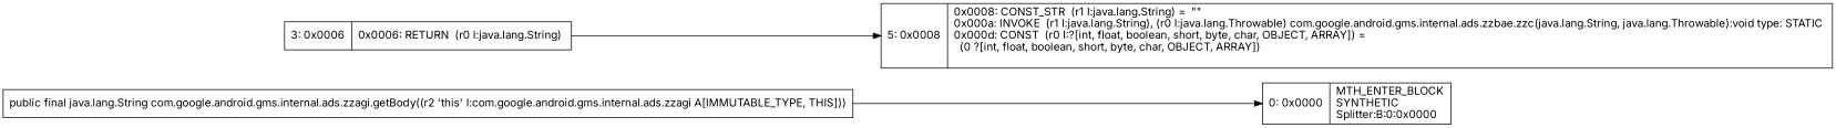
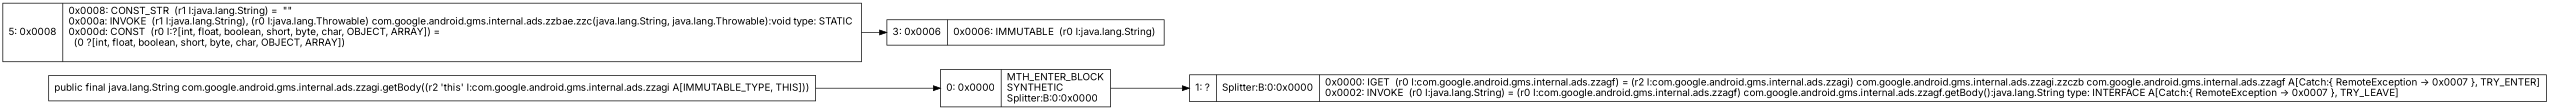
  digraph {
    fontname=Inter
    rankdir=LR
    node [fontname=Inter shape=record]
    edge [fontname=Inter]
    n1 [label="{0\:\ 0x0000|MTH_ENTER_BLOCK\lSYNTHETIC\lSplitter:B:0:0x0000\l}"]
-   n3 [label="{3\:\ 0x0006|0x0006: RETURN  (r0 I:java.lang.String) \l}"]
+   n2 [label="{1\:\ ?|Splitter:B:0:0x0000\l|0x0000: IGET  (r0 I:com.google.android.gms.internal.ads.zzagf) = (r2 I:com.google.android.gms.internal.ads.zzagi) com.google.android.gms.internal.ads.zzagi.zzczb com.google.android.gms.internal.ads.zzagf A[Catch:\{ RemoteException \-\> 0x0007 \}, TRY_ENTER]\l0x0002: INVOKE  (r0 I:java.lang.String) = (r0 I:com.google.android.gms.internal.ads.zzagf) com.google.android.gms.internal.ads.zzagf.getBody():java.lang.String type: INTERFACE A[Catch:\{ RemoteException \-\> 0x0007 \}, TRY_LEAVE]\l}"]
+   n3 [label="{3\:\ 0x0006|0x0006: IMMUTABLE  (r0 I:java.lang.String) \l}"]
    n4 [label="{5\:\ 0x0008|0x0008: CONST_STR  (r1 I:java.lang.String) =  \"\" \l0x000a: INVOKE  (r1 I:java.lang.String), (r0 I:java.lang.Throwable) com.google.android.gms.internal.ads.zzbae.zzc(java.lang.String, java.lang.Throwable):void type: STATIC \l0x000d: CONST  (r0 I:?[int, float, boolean, short, byte, char, OBJECT, ARRAY]) = \l  (0 ?[int, float, boolean, short, byte, char, OBJECT, ARRAY])\l \l}"]
    n5 [label="{public final java.lang.String com.google.android.gms.internal.ads.zzagi.getBody((r2 'this' I:com.google.android.gms.internal.ads.zzagi A[IMMUTABLE_TYPE, THIS])) }"]
-   n3 -> n4
+   n1 -> n2
+   n4 -> n3
    n5 -> n1
  }
